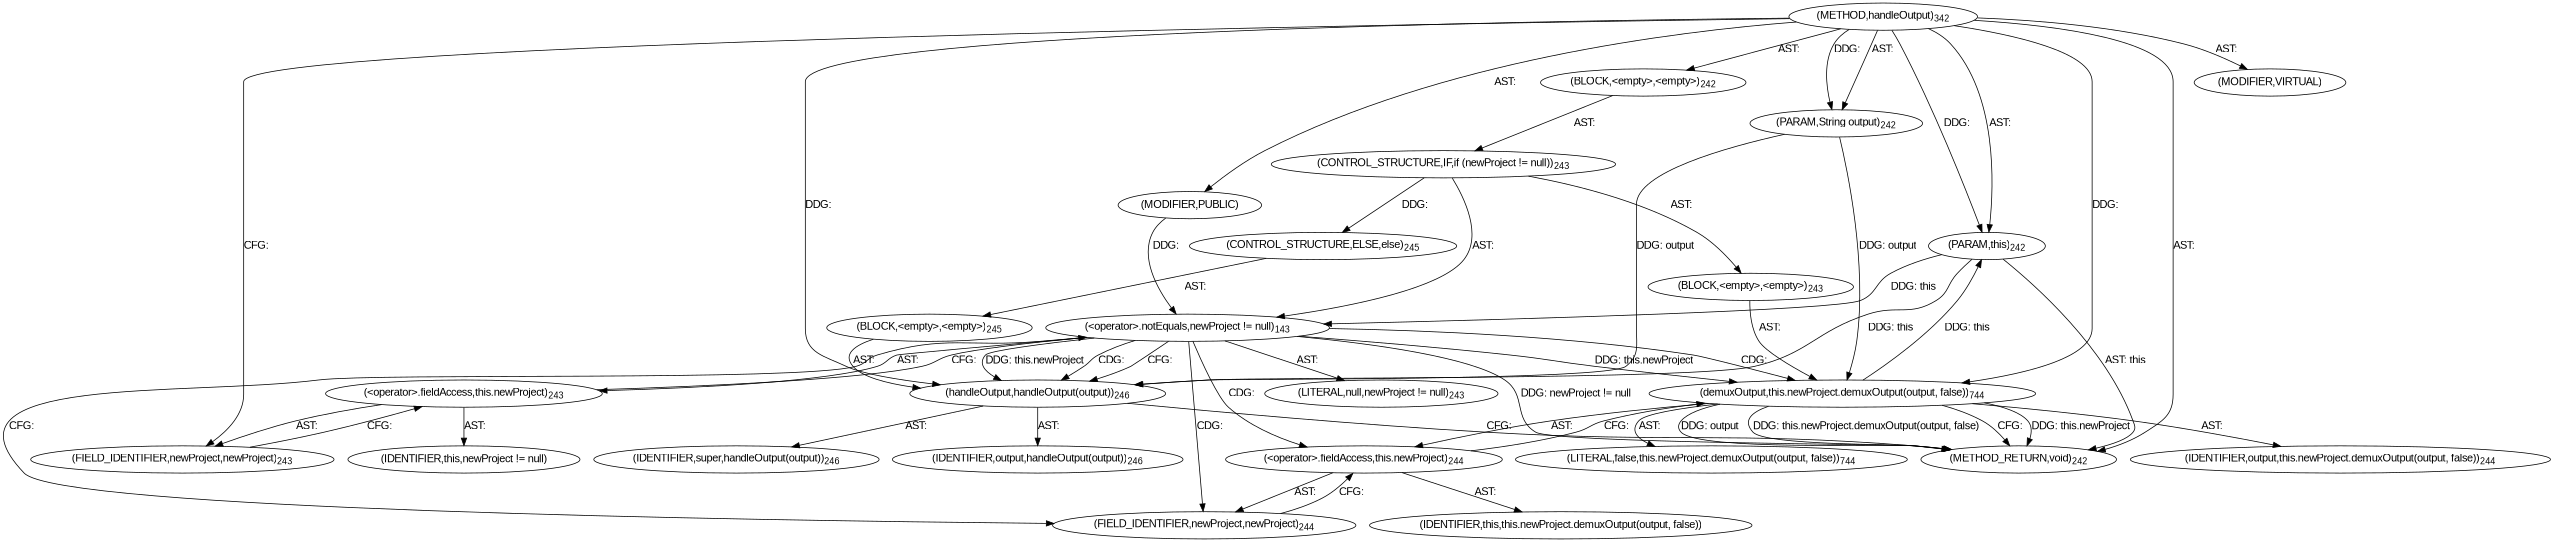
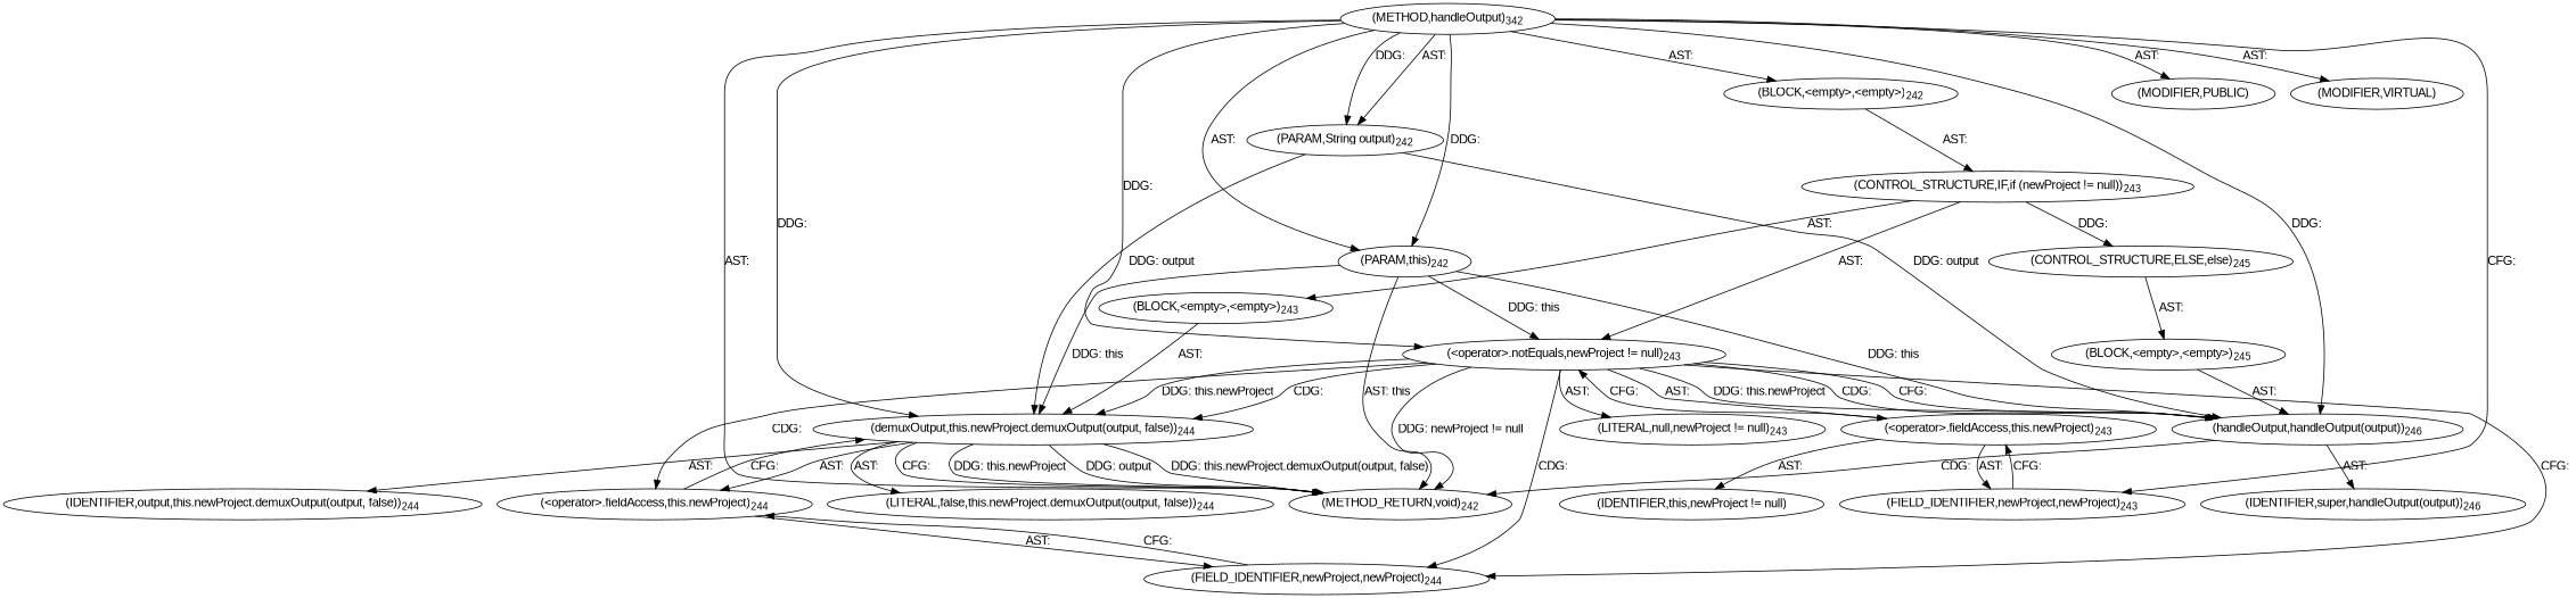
  digraph {
    fontname="Liberation Sans"
    node [fontname="Liberation Sans"]
    edge [fontname="Liberation Sans"]
    n1 [label=<(METHOD,handleOutput)<SUB>342</SUB>>]
    n2 [label=<(PARAM,this)<SUB>242</SUB>>]
    n3 [label=<(PARAM,String output)<SUB>242</SUB>>]
    n4 [label=<(BLOCK,&lt;empty&gt;,&lt;empty&gt;)<SUB>242</SUB>>]
-   n5 [label=<(&lt;operator&gt;.notEquals,newProject != null)<SUB>143</SUB>>]
+   n5 [label=<(&lt;operator&gt;.notEquals,newProject != null)<SUB>243</SUB>>]
    n6 [label=<(FIELD_IDENTIFIER,newProject,newProject)<SUB>243</SUB>>]
-   n7 [label=<(demuxOutput,this.newProject.demuxOutput(output, false))<SUB>744</SUB>>]
+   n7 [label=<(demuxOutput,this.newProject.demuxOutput(output, false))<SUB>244</SUB>>]
    n8 [label=<(handleOutput,handleOutput(output))<SUB>246</SUB>>]
    n9 [label=<(MODIFIER,PUBLIC)>]
    n10 [label=<(MODIFIER,VIRTUAL)>]
    n11 [label=<(METHOD_RETURN,void)<SUB>242</SUB>>]
    n12 [label=<(CONTROL_STRUCTURE,IF,if (newProject != null))<SUB>243</SUB>>]
    n13 [label=<(&lt;operator&gt;.fieldAccess,this.newProject)<SUB>243</SUB>>]
    n14 [label=<(LITERAL,null,newProject != null)<SUB>243</SUB>>]
    n15 [label=<(&lt;operator&gt;.fieldAccess,this.newProject)<SUB>244</SUB>>]
    n16 [label=<(FIELD_IDENTIFIER,newProject,newProject)<SUB>244</SUB>>]
    n17 [label=<(IDENTIFIER,output,this.newProject.demuxOutput(output, false))<SUB>244</SUB>>]
-   n18 [label=<(LITERAL,false,this.newProject.demuxOutput(output, false))<SUB>744</SUB>>]
+   n18 [label=<(LITERAL,false,this.newProject.demuxOutput(output, false))<SUB>244</SUB>>]
    n19 [label=<(IDENTIFIER,super,handleOutput(output))<SUB>246</SUB>>]
-   n20 [label=<(IDENTIFIER,output,handleOutput(output))<SUB>246</SUB>>]
    n21 [label=<(BLOCK,&lt;empty&gt;,&lt;empty&gt;)<SUB>243</SUB>>]
    n22 [label=<(CONTROL_STRUCTURE,ELSE,else)<SUB>245</SUB>>]
    n23 [label=<(BLOCK,&lt;empty&gt;,&lt;empty&gt;)<SUB>245</SUB>>]
    n24 [label=<(IDENTIFIER,this,newProject != null)>]
-   n25 [label=<(IDENTIFIER,this,this.newProject.demuxOutput(output, false))>]
    n1 -> n2 [label="AST: "]
    n1 -> n2 [label="DDG: "]
    n1 -> n3 [label="AST: "]
    n1 -> n3 [label="DDG: "]
    n1 -> n4 [label="AST: "]
-   n9 -> n5 [label="DDG: "]
+   n1 -> n5 [label="DDG: "]
    n1 -> n6 [label="CFG: "]
    n1 -> n7 [label="DDG: "]
    n1 -> n8 [label="DDG: "]
    n1 -> n9 [label="AST: "]
    n1 -> n10 [label="AST: "]
    n1 -> n11 [label="AST: "]
    n2 -> n5 [label="DDG: this"]
-   n7 -> n2 [label="DDG: this"]
+   n2 -> n7 [label="DDG: this"]
    n2 -> n8 [label="DDG: this"]
    n2 -> n11 [label="AST: this"]
    n3 -> n7 [label="DDG: output"]
    n3 -> n8 [label="DDG: output"]
    n4 -> n12 [label="AST: "]
    n5 -> n7 [label="DDG: this.newProject"]
    n5 -> n7 [label="CDG: "]
    n5 -> n8 [label="CFG: "]
    n5 -> n8 [label="DDG: this.newProject"]
    n5 -> n8 [label="CDG: "]
    n5 -> n11 [label="DDG: newProject != null"]
    n5 -> n13 [label="AST: "]
    n5 -> n14 [label="AST: "]
    n5 -> n15 [label="CDG: "]
    n5 -> n16 [label="CFG: "]
    n5 -> n16 [label="CDG: "]
    n6 -> n13 [label="CFG: "]
    n7 -> n11 [label="CFG: "]
    n7 -> n11 [label="DDG: this.newProject"]
    n7 -> n11 [label="DDG: output"]
    n7 -> n11 [label="DDG: this.newProject.demuxOutput(output, false)"]
    n7 -> n15 [label="AST: "]
    n7 -> n17 [label="AST: "]
    n7 -> n18 [label="AST: "]
-   n8 -> n11 [label="CFG: "]
+   n8 -> n11 [label="CDG: "]
    n8 -> n19 [label="AST: "]
-   n8 -> n20 [label="AST: "]
    n12 -> n5 [label="AST: "]
    n12 -> n21 [label="AST: "]
    n12 -> n22 [label="DDG: "]
    n13 -> n5 [label="CFG: "]
    n13 -> n6 [label="AST: "]
    n13 -> n24 [label="AST: "]
    n15 -> n7 [label="CFG: "]
    n15 -> n16 [label="AST: "]
-   n15 -> n25 [label="AST: "]
    n16 -> n15 [label="CFG: "]
    n21 -> n7 [label="AST: "]
    n22 -> n23 [label="AST: "]
    n23 -> n8 [label="AST: "]
  }
